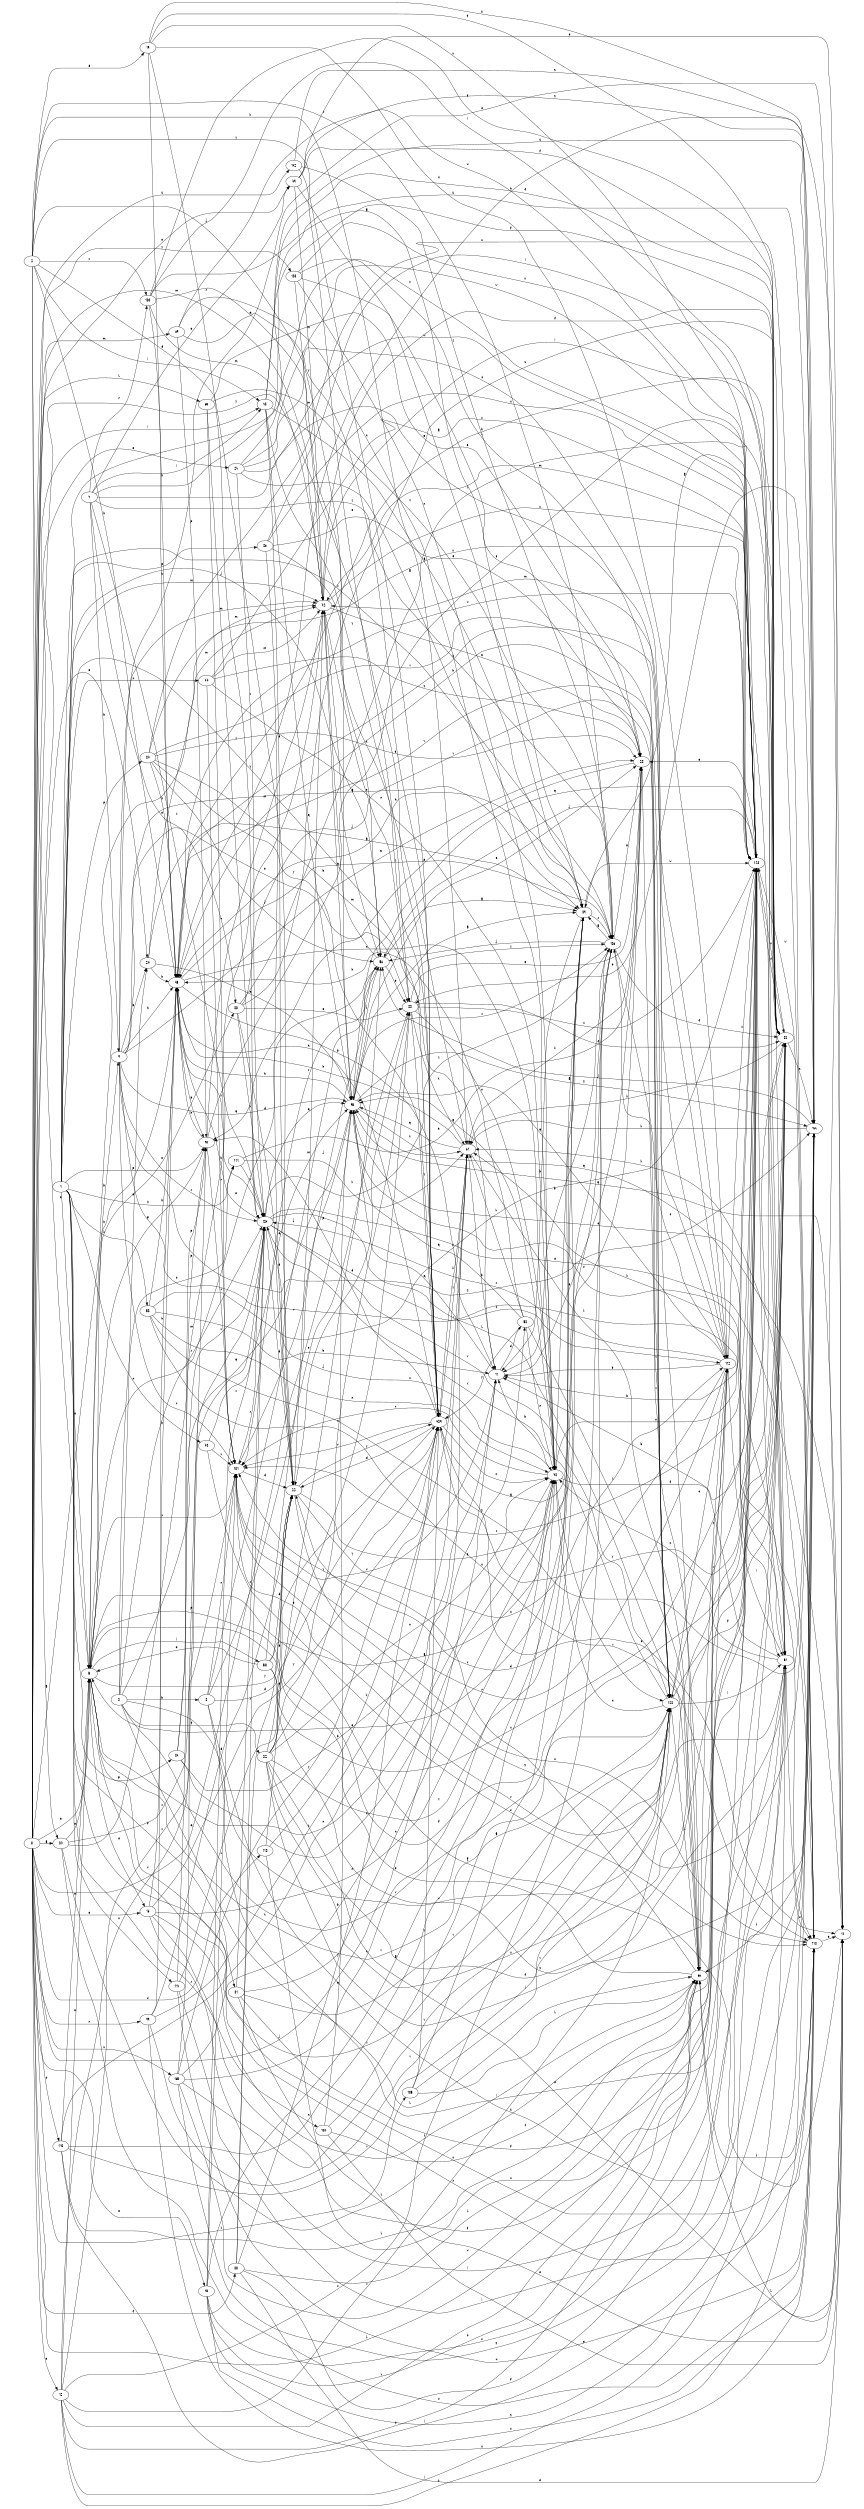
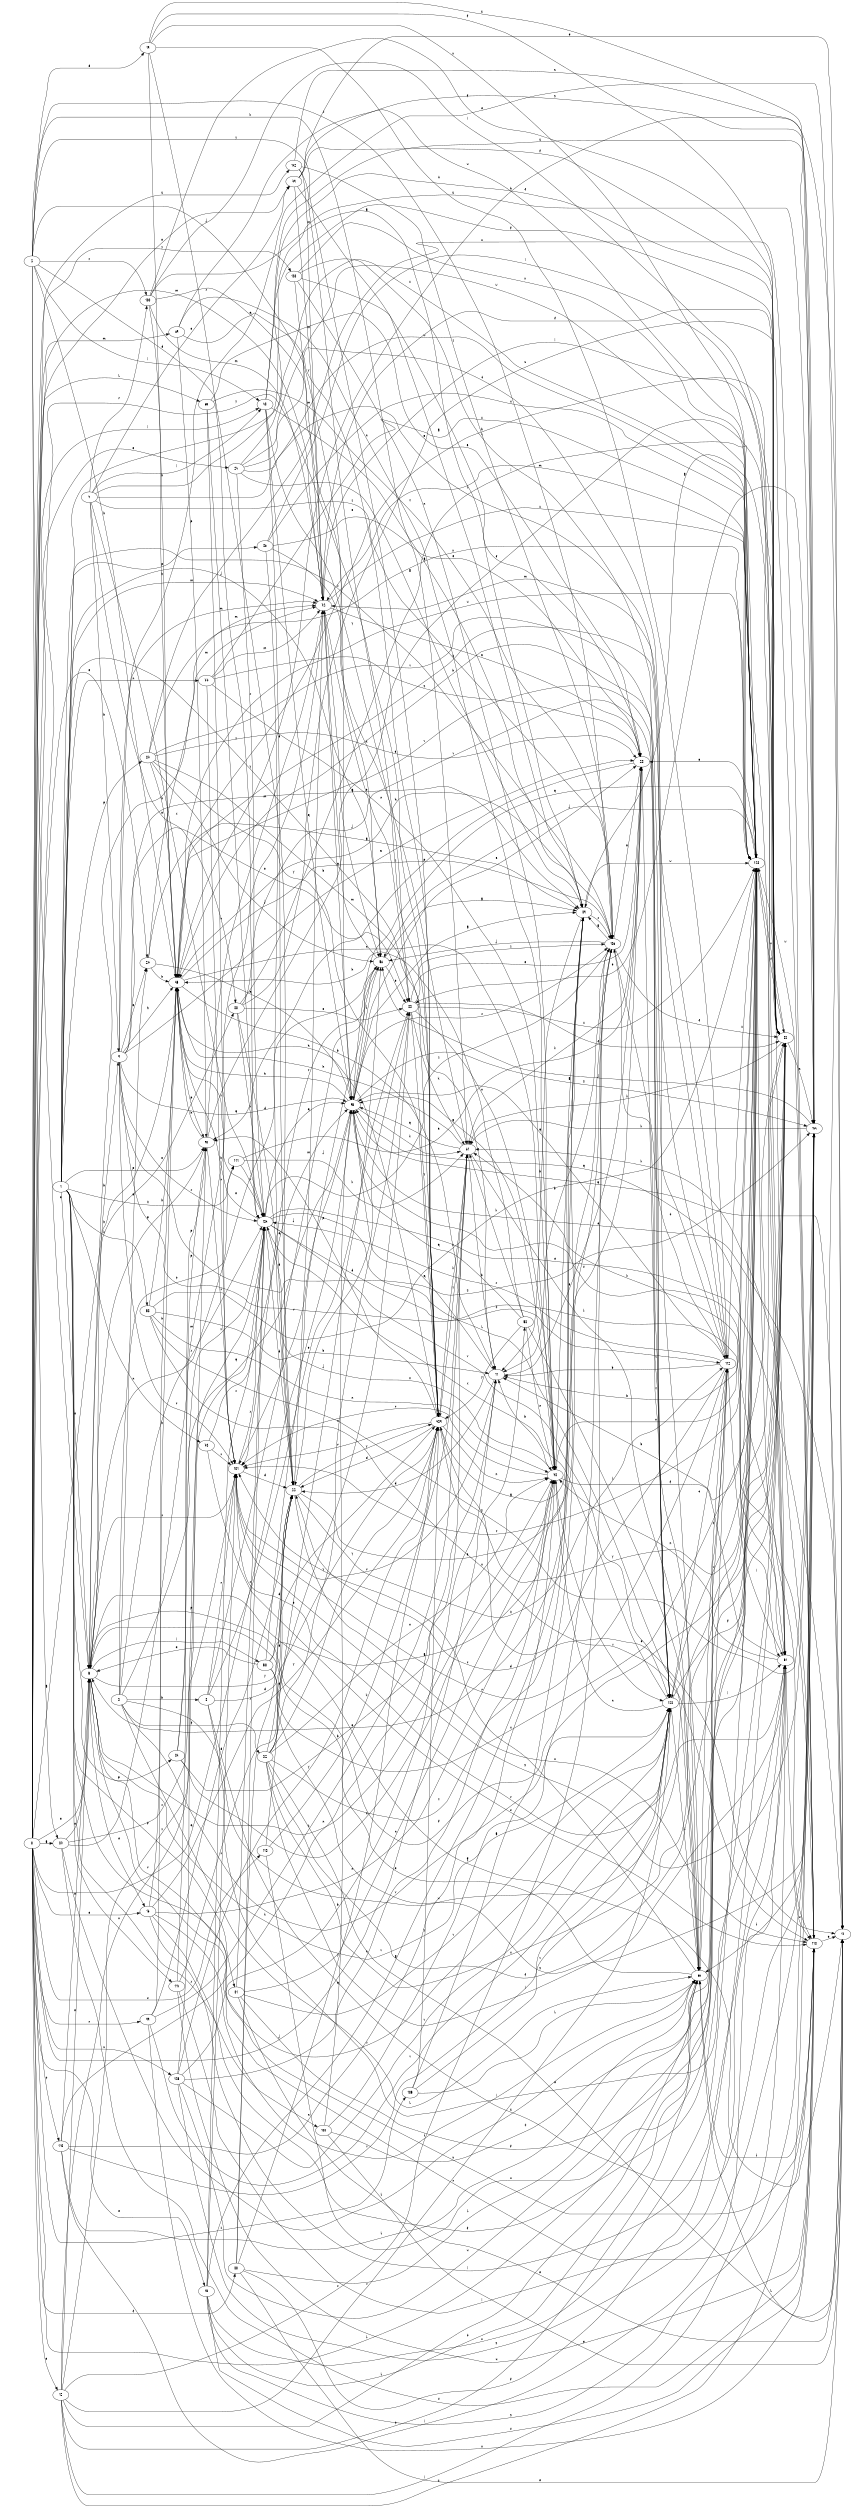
  strict digraph {
    fontname="Patrick Hand"
    rankdir=LR
    node [fontname="Patrick Hand"]
    edge [fontname="Patrick Hand"]
    0
    5
    12
    15
    16
    24
    27
    30
    37
    45
    48
    53
    65
    66
    69
    72
    79
    95
    99
    105
    110
    113
-   125 [label=165]
+   125
    138
    n25 [label=739]
    142
    90
    123
    9
    80
    17
    33
    50
    78
    101
    118
    106
    134
    144
    51
    112
    128
    39
    22
    11
    61
    28
    56
    83
    1
    31
    58
    73
    77
    84
    86
    87
    111
    114
    133
    8
    2
    19
    100
    3
    32
    4
    0 -> 5 [label=a]
    0 -> 12 [label=c]
    0 -> 15 [label=c]
    0 -> 16 [label=c]
    0 -> 24 [label=e]
    0 -> 27 [label=e]
    0 -> 30 [label=f]
    0 -> 37 [label=g]
    0 -> 45 [label=h]
    0 -> 48 [label=i]
    0 -> 53 [label=j]
    0 -> 65 [label=l]
    0 -> 66 [label=l]
    0 -> 69 [label=m]
    0 -> 72 [label=m]
    0 -> 79 [label=o]
    0 -> 95 [label=q]
    0 -> 99 [label=r]
    0 -> 105 [label=s]
    0 -> 110 [label=t]
    0 -> 113 [label=u]
    0 -> 125 [label=w]
    0 -> 138 [label=y]
    0 -> n25 [label=y]
    0 -> 142 [label=z]
    5 -> 16 [label=c]
    5 -> 72 [label=m]
    5 -> n25 [label=y]
    5 -> 90 [label=p]
    5 -> 123 [label=v]
    5 -> 9 [label=b]
    5 -> 80 [label=o]
    5 -> 17 [label=c]
    5 -> 33 [label=f]
    5 -> 50 [label=i]
    5 -> 78 [label=n]
    5 -> 101 [label=r]
    5 -> 118 [label=u]
    12 -> 5 [label=a]
    12 -> 66 [label=l]
    12 -> 123 [label=v]
    12 -> 101 [label=r]
    12 -> 106 [label=s]
    12 -> 134 [label=x]
    12 -> 144 [label=z]
    12 -> 51 [label=i]
    12 -> 112 [label=t]
    15 -> 101 [label=r]
    15 -> 118 [label=u]
    15 -> 134 [label=x]
    15 -> 144 [label=z]
    15 -> 112 [label=t]
    15 -> 128 [label=w]
    15 -> 39 [label=g]
    16 -> 45 [label=h]
    16 -> 66 [label=l]
    16 -> n25 [label=y]
    16 -> 33 [label=f]
    16 -> 78 [label=n]
    16 -> 51 [label=i]
    24 -> 66 [label=l]
    24 -> 33 [label=f]
    24 -> 134 [label=x]
    24 -> 112 [label=t]
    24 -> 128 [label=w]
    24 -> 39 [label=g]
    27 -> 45 [label=h]
    27 -> 72 [label=m]
    27 -> 95 [label=q]
    27 -> 39 [label=g]
    30 -> 66 [label=l]
    30 -> n25 [label=y]
    30 -> 17 [label=c]
    30 -> 33 [label=f]
    30 -> 134 [label=x]
    30 -> 22 [label=d]
    37 -> 5 [label=a]
    37 -> 66 [label=l]
    37 -> 72 [label=m]
    37 -> 118 [label=u]
    37 -> 134 [label=x]
    45 -> 90 [label=p]
    45 -> 123 [label=v]
    45 -> 78 [label=n]
    45 -> 106 [label=s]
    45 -> 134 [label=x]
    45 -> 112 [label=t]
    45 -> 128 [label=w]
    45 -> 11 [label=b]
    48 -> 95 [label=q]
    48 -> n25 [label=y]
    48 -> 33 [label=f]
    48 -> 144 [label=z]
    48 -> 39 [label=g]
    48 -> 22 [label=d]
    53 -> 45 [label=h]
    53 -> 66 [label=l]
    53 -> 95 [label=q]
    53 -> n25 [label=y]
    53 -> 78 [label=n]
    53 -> 61 [label=k]
    65 -> 101 [label=r]
    65 -> 106 [label=s]
    65 -> 134 [label=x]
    65 -> 28 [label=e]
    66 -> 5 [label=a]
    66 -> 101 [label=r]
    66 -> 106 [label=s]
    66 -> 112 [label=t]
    69 -> n25 [label=y]
    69 -> 90 [label=p]
    69 -> 78 [label=n]
    69 -> 128 [label=w]
    72 -> 95 [label=q]
    72 -> 33 [label=f]
    72 -> 51 [label=i]
    72 -> 128 [label=w]
    72 -> 28 [label=e]
    72 -> 56 [label=j]
    72 -> 83 [label=o]
    79 -> 72 [label=m]
    79 -> 17 [label=c]
    79 -> 33 [label=f]
    79 -> 144 [label=z]
    79 -> 28 [label=e]
    95 -> 45 [label=h]
    95 -> 17 [label=c]
    95 -> 101 [label=r]
    95 -> 118 [label=u]
    95 -> 106 [label=s]
    95 -> 144 [label=z]
    95 -> 39 [label=g]
    95 -> 61 [label=k]
    95 -> 28 [label=e]
    95 -> 56 [label=j]
    99 -> 45 [label=h]
    99 -> 123 [label=v]
    99 -> 118 [label=u]
    99 -> 22 [label=d]
    99 -> 61 [label=k]
    105 -> 66 [label=l]
    105 -> n25 [label=y]
    105 -> 123 [label=v]
    105 -> 39 [label=g]
    110 -> 5 [label=a]
    110 -> 66 [label=l]
    110 -> 123 [label=v]
    110 -> 78 [label=n]
    110 -> 51 [label=i]
    110 -> 61 [label=k]
    113 -> 128 [label=w]
    113 -> 22 [label=d]
    113 -> 61 [label=k]
    125 -> n25 [label=y]
    125 -> 90 [label=p]
    125 -> 123 [label=v]
    125 -> 78 [label=n]
    125 -> 144 [label=z]
    125 -> 128 [label=w]
    125 -> 11 [label=b]
    138 -> 72 [label=m]
    138 -> 123 [label=v]
    138 -> 78 [label=n]
    138 -> 128 [label=w]
    138 -> 39 [label=g]
    n25 -> 45 [label=h]
    n25 -> 90 [label=p]
    n25 -> 17 [label=c]
    n25 -> 78 [label=n]
    n25 -> 101 [label=r]
    n25 -> 39 [label=g]
    n25 -> 22 [label=d]
    n25 -> 61 [label=k]
+   142 -> 72 [label=m]
    142 -> 106 [label=s]
    142 -> 144 [label=z]
    142 -> 83 [label=o]
    90 -> 45 [label=h]
    90 -> 72 [label=m]
    90 -> 33 [label=f]
    90 -> 101 [label=r]
    123 -> 66 [label=l]
    123 -> 33 [label=f]
    123 -> 78 [label=n]
    123 -> 134 [label=x]
    123 -> 51 [label=i]
    123 -> 112 [label=t]
    9 -> 27 [label=e]
    9 -> 45 [label=h]
    9 -> 72 [label=m]
    9 -> 95 [label=q]
    9 -> 17 [label=c]
    9 -> 101 [label=r]
    9 -> 134 [label=x]
    9 -> 144 [label=z]
    9 -> 51 [label=i]
    9 -> 39 [label=g]
    9 -> 28 [label=e]
    9 -> 83 [label=o]
    80 -> 123 [label=v]
    80 -> 118 [label=u]
    80 -> 134 [label=x]
    80 -> 51 [label=i]
    80 -> 22 [label=d]
    80 -> 83 [label=o]
    17 -> 45 [label=h]
    17 -> 66 [label=l]
    17 -> 95 [label=q]
    33 -> 45 [label=h]
    33 -> 66 [label=l]
    33 -> n25 [label=y]
    33 -> 144 [label=z]
    33 -> 128 [label=w]
    33 -> 39 [label=g]
    33 -> 61 [label=k]
    50 -> 5 [label=a]
    50 -> 144 [label=z]
    50 -> 128 [label=w]
    50 -> 39 [label=g]
    50 -> 22 [label=d]
    50 -> 56 [label=j]
    78 -> 95 [label=q]
    78 -> 123 [label=v]
    78 -> 33 [label=f]
    78 -> 101 [label=r]
    78 -> 39 [label=g]
    78 -> 11 [label=b]
    101 -> 134 [label=x]
    101 -> 144 [label=z]
    101 -> 22 [label=d]
    118 -> 5 [label=r]
    118 -> 66 [label=l]
    118 -> 95 [label=q]
    118 -> 17 [label=c]
    118 -> 128 [label=w]
    118 -> 61 [label=k]
    106 -> 5 [label=a]
    106 -> 45 [label=h]
    106 -> 33 [label=f]
    106 -> 112 [label=t]
    106 -> 39 [label=g]
    106 -> 11 [label=b]
    106 -> 28 [label=e]
    106 -> 56 [label=j]
    134 -> 45 [label=h]
    134 -> 66 [label=l]
    134 -> 95 [label=q]
    134 -> 123 [label=v]
    134 -> 17 [label=c]
    134 -> 78 [label=n]
    134 -> 106 [label=s]
    134 -> 112 [label=t]
    134 -> 22 [label=d]
    144 -> 66 [label=l]
    144 -> 61 [label=k]
    144 -> 56 [label=j]
    144 -> 83 [label=o]
    51 -> 78 [label=n]
    51 -> 101 [label=r]
    51 -> 118 [label=u]
    51 -> 11 [label=b]
    51 -> 61 [label=k]
    112 -> 45 [label=h]
    112 -> 72 [label=m]
    112 -> 95 [label=q]
    112 -> 101 [label=r]
    112 -> 134 [label=x]
    112 -> 51 [label=i]
    112 -> 128 [label=w]
    112 -> 22 [label=d]
    112 -> 11 [label=b]
    128 -> 72 [label=m]
    128 -> 95 [label=q]
    128 -> 123 [label=v]
    128 -> 33 [label=f]
    128 -> 78 [label=n]
    128 -> 101 [label=r]
    128 -> 51 [label=i]
    128 -> 11 [label=b]
    128 -> 28 [label=e]
    128 -> 56 [label=j]
    39 -> 106 [label=s]
    39 -> 128 [label=w]
    39 -> 11 [label=b]
    22 -> 72 [label=m]
    22 -> n25 [label=y]
    22 -> 118 [label=u]
    22 -> 112 [label=t]
    22 -> 28 [label=e]
    11 -> 95 [label=q]
    11 -> 101 [label=r]
-   11 -> 53 [label=d]
+   11 -> 22 [label=d]
    11 -> 28 [label=e]
    61 -> 45 [label=h]
    61 -> 66 [label=l]
    61 -> 95 [label=q]
    61 -> n25 [label=y]
    61 -> 11 [label=b]
    28 -> 90 [label=p]
    28 -> 123 [label=v]
    28 -> 61 [label=k]
    56 -> 5 [label=a]
    56 -> 72 [label=m]
    56 -> 101 [label=r]
    56 -> 39 [label=g]
    56 -> 83 [label=o]
    83 -> n25 [label=y]
    83 -> 33 [label=f]
    83 -> 78 [label=n]
    83 -> 106 [label=s]
    83 -> 128 [label=w]
    83 -> 22 [label=d]
    83 -> 61 [label=k]
    83 -> 28 [label=e]
    1 -> 5 [label=a]
    1 -> 72 [label=m]
    1 -> n25 [label=y]
    1 -> 90 [label=p]
    1 -> 123 [label=v]
    1 -> 106 [label=s]
    1 -> 128 [label=w]
    1 -> 56 [label=j]
    1 -> 31 [label=f]
    1 -> 58 [label=k]
    1 -> 73 [label=n]
    1 -> 77 [label=n]
    1 -> 84 [label=p]
    1 -> 86 [label=p]
    1 -> 87 [label=p]
    1 -> 111 [label=t]
    1 -> 114 [label=u]
    1 -> 133 [label=x]
    31 -> 123 [label=v]
    31 -> 17 [label=c]
    31 -> 33 [label=f]
    31 -> 78 [label=n]
    31 -> 134 [label=x]
    58 -> 45 [label=h]
    58 -> 78 [label=n]
    58 -> 118 [label=u]
    58 -> 144 [label=z]
    58 -> 128 [label=w]
    58 -> 11 [label=b]
    73 -> 95 [label=q]
    73 -> 101 [label=r]
    73 -> 118 [label=u]
    77 -> 72 [label=m]
    77 -> 78 [label=n]
    77 -> 101 [label=r]
    77 -> 128 [label=w]
    77 -> 28 [label=z]
    84 -> 90 [label=p]
    84 -> 78 [label=n]
    84 -> 134 [label=x]
    84 -> 11 [label=b]
    86 -> 51 [label=i]
    86 -> 128 [label=w]
    86 -> 22 [label=d]
    86 -> 61 [label=k]
    86 -> 28 [label=e]
    87 -> 45 [label=h]
    87 -> n25 [label=y]
    87 -> 123 [label=v]
    87 -> 118 [label=u]
    87 -> 128 [label=w]
    87 -> 11 [label=b]
    87 -> 28 [label=e]
    87 -> 56 [label=j]
    111 -> 134 [label=x]
    111 -> 61 [label=k]
    111 -> 28 [label=e]
    114 -> 90 [label=p]
    114 -> 118 [label=u]
    114 -> 51 [label=i]
    114 -> 83 [label=o]
    133 -> 95 [label=q]
    133 -> 17 [label=c]
    133 -> 106 [label=s]
    133 -> 112 [label=t]
    8 -> n25 [label=y]
    8 -> 101 [label=r]
    8 -> 144 [label=z]
    8 -> 51 [label=i]
    8 -> 56 [label=j]
    8 -> 83 [label=o]
    2 -> 5 [label=a]
    2 -> 37 [label=g]
    2 -> 45 [label=h]
    2 -> 48 [label=i]
    2 -> n25 [label=y]
    2 -> 106 [label=s]
    2 -> 22 [label=d]
    2 -> 61 [label=k]
    2 -> 56 [label=j]
    2 -> 19 [label=d]
    2 -> 100 [label=r]
    19 -> 45 [label=h]
    19 -> 33 [label=f]
    19 -> 134 [label=x]
    19 -> 144 [label=z]
    19 -> 112 [label=t]
    19 -> 128 [label=w]
    100 -> 45 [label=h]
    100 -> 72 [label=m]
    100 -> 95 [label=q]
    100 -> 33 [label=f]
    100 -> 51 [label=i]
    100 -> 39 [label=g]
    3 -> 27 [label=e]
    3 -> 66 [label=l]
    3 -> 95 [label=q]
    3 -> 123 [label=v]
    3 -> 134 [label=x]
    3 -> 128 [label=w]
    3 -> 111 [label=t]
    3 -> 8 [label=b]
    3 -> 32 [label=f]
    32 -> n25 [label=y]
    32 -> 17 [label=c]
    32 -> 33 [label=f]
    32 -> 78 [label=n]
    32 -> 106 [label=s]
    32 -> 51 [label=i]
    32 -> 128 [label=w]
    32 -> 22 [label=d]
    32 -> 56 [label=j]
    32 -> 83 [label=n]
    4 -> 48 [label=i]
    4 -> 79 [label=o]
    4 -> 9 [label=b]
    4 -> 80 [label=o]
    4 -> 106 [label=s]
    4 -> 134 [label=x]
    4 -> 144 [label=z]
    4 -> 128 [label=w]
    4 -> 100 [label=r]
  }
